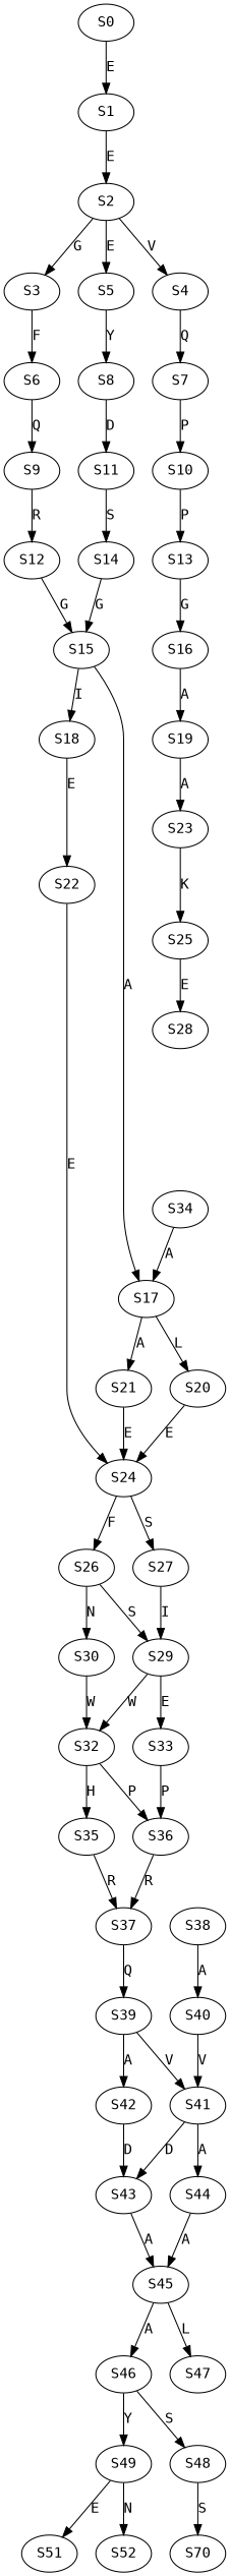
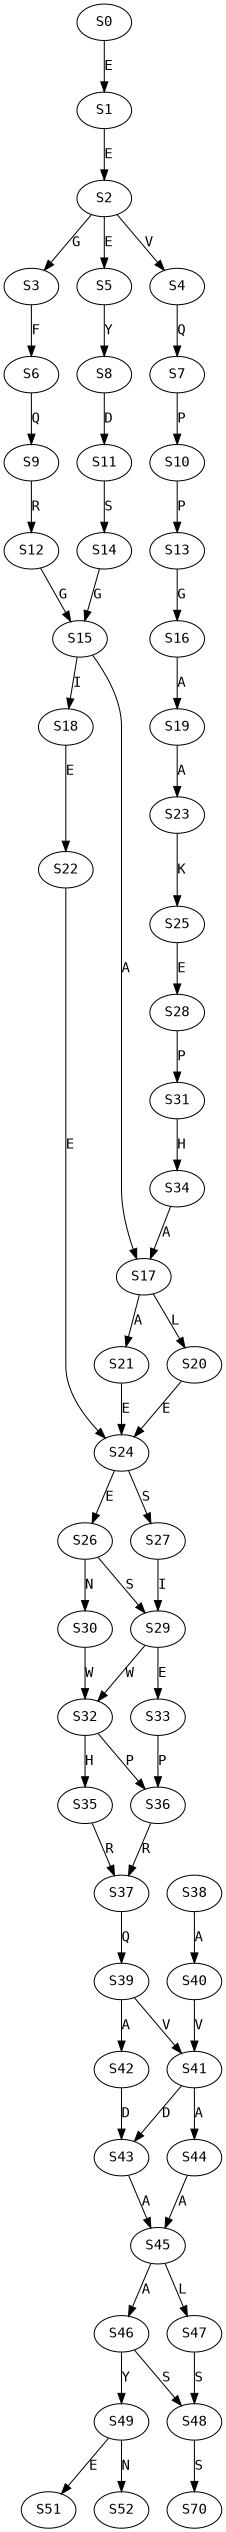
  strict digraph {
    fontname="DejaVu Sans Mono"
    node [fontname="DejaVu Sans Mono"]
    edge [fontname="DejaVu Sans Mono"]
    S0
    S1
    S2
    S3
    S4
    S5
    S6
    S7
    S8
    S9
    S10
    S11
    S12
    S13
    S14
    S15
    S16
    S17
    S18
    S19
    S20
    S21
    S22
    S23
    S24
    S25
    S26
    S27
    S28
    S29
    S30
+   S31
    S32
    S33
    S34
    S35
    S36
    S37
    S39
    S38
    S40
    S41
    S42
    S43
    S44
    S45
    S46
    S47
    S48
    S49
    n51 [label=S70]
    S51
    S52
    S0 -> S1 [label=E]
    S1 -> S2 [label=E]
    S2 -> S3 [label=G]
    S2 -> S4 [label=V]
    S2 -> S5 [label=E]
    S3 -> S6 [label=F]
    S4 -> S7 [label=Q]
    S5 -> S8 [label=Y]
    S6 -> S9 [label=Q]
    S7 -> S10 [label=P]
    S8 -> S11 [label=D]
    S9 -> S12 [label=R]
    S10 -> S13 [label=P]
    S11 -> S14 [label=S]
    S12 -> S15 [label=G]
    S13 -> S16 [label=G]
    S14 -> S15 [label=G]
    S15 -> S17 [label=A]
    S15 -> S18 [label=I]
    S16 -> S19 [label=A]
    S17 -> S20 [label=L]
    S17 -> S21 [label=A]
    S18 -> S22 [label=E]
    S19 -> S23 [label=A]
    S20 -> S24 [label=E]
    S21 -> S24 [label=E]
    S22 -> S24 [label=E]
    S23 -> S25 [label=K]
-   S24 -> S26 [label=F]
+   S24 -> S26 [label=E]
    S24 -> S27 [label=S]
    S25 -> S28 [label=E]
    S26 -> S29 [label=S]
    S26 -> S30 [label=N]
    S27 -> S29 [label=I]
+   S28 -> S31 [label=P]
    S29 -> S32 [label=W]
    S29 -> S33 [label=E]
    S30 -> S32 [label=W]
+   S31 -> S34 [label=H]
    S32 -> S35 [label=H]
    S32 -> S36 [label=P]
    S33 -> S36 [label=P]
    S34 -> S17 [label=A]
    S35 -> S37 [label=R]
    S36 -> S37 [label=R]
    S37 -> S39 [label=Q]
    S39 -> S41 [label=V]
    S39 -> S42 [label=A]
    S38 -> S40 [label=A]
    S40 -> S41 [label=V]
    S41 -> S43 [label=D]
    S41 -> S44 [label=A]
    S42 -> S43 [label=D]
    S43 -> S45 [label=A]
    S44 -> S45 [label=A]
    S45 -> S46 [label=A]
    S45 -> S47 [label=L]
    S46 -> S48 [label=S]
    S46 -> S49 [label=Y]
+   S47 -> S48 [label=S]
    S48 -> n51 [label=S]
    S49 -> S51 [label=E]
    S49 -> S52 [label=N]
  }
